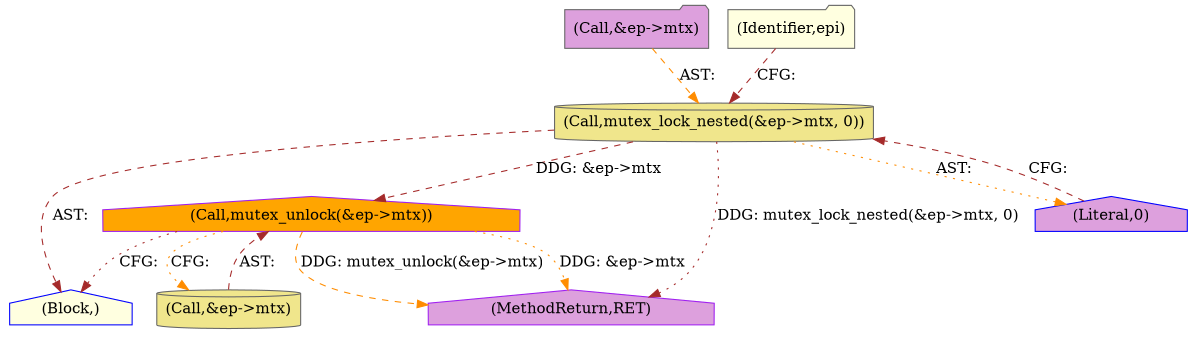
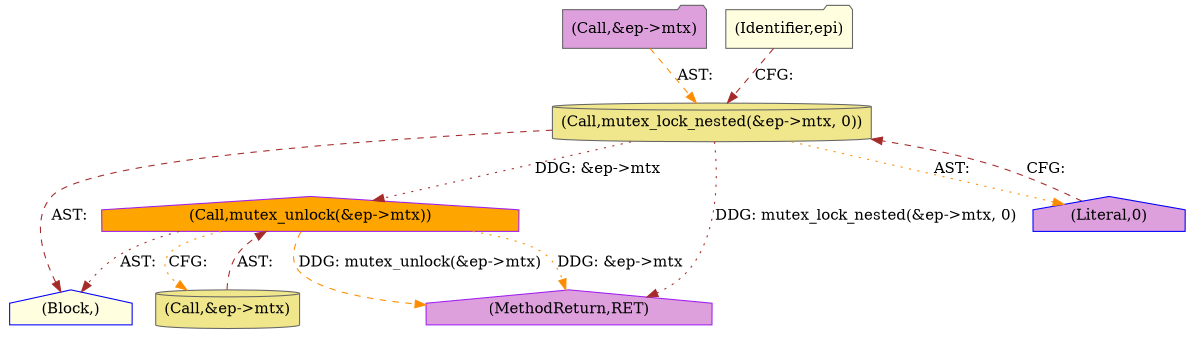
  digraph {
    node [color=gray40 fillcolor=plum shape=house style=filled]
    edge [color=brown style=dotted]
    n1 [color=purple fillcolor=orange label="(Call,mutex_unlock(&ep->mtx))"]
    n2 [color=blue fillcolor=lightyellow label="(Block,)"]
    n3 [color=purple label="(MethodReturn,RET)"]
    n4 [fillcolor=khaki label="(Call,&ep->mtx)" shape=cylinder]
    n5 [fillcolor=khaki label="(Call,mutex_lock_nested(&ep->mtx, 0))" shape=cylinder]
    n6 [color=blue label="(Literal,0)"]
    n7 [label="(Call,&ep->mtx)" shape=folder]
    n8 [fillcolor=lightyellow label="(Identifier,epi)" shape=folder]
-   n1 -> n2 [label="CFG: "]
+   n1 -> n2 [label="AST: "]
    n1 -> n3 [color=darkorange label="DDG: &ep->mtx"]
    n1 -> n3 [color=darkorange label="DDG: mutex_unlock(&ep->mtx)" style=dashed]
    n1 -> n4 [color=darkorange label="CFG: "]
    n4 -> n1 [label="AST: " style=dashed]
-   n5 -> n1 [label="DDG: &ep->mtx" style=dashed]
+   n5 -> n1 [label="DDG: &ep->mtx"]
    n5 -> n2 [label="AST: " style=dashed]
    n5 -> n3 [label="DDG: mutex_lock_nested(&ep->mtx, 0)"]
    n5 -> n6 [color=darkorange label="AST: "]
    n6 -> n5 [label="CFG: " style=dashed]
    n7 -> n5 [color=darkorange label="AST: " style=dashed]
    n8 -> n5 [label="CFG: " style=dashed]
  }
